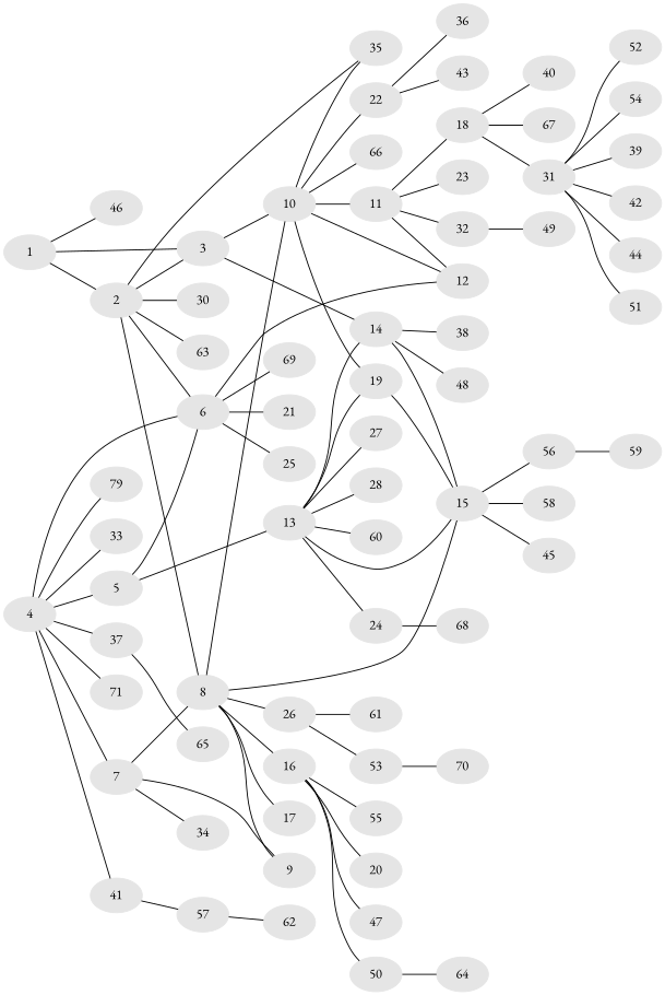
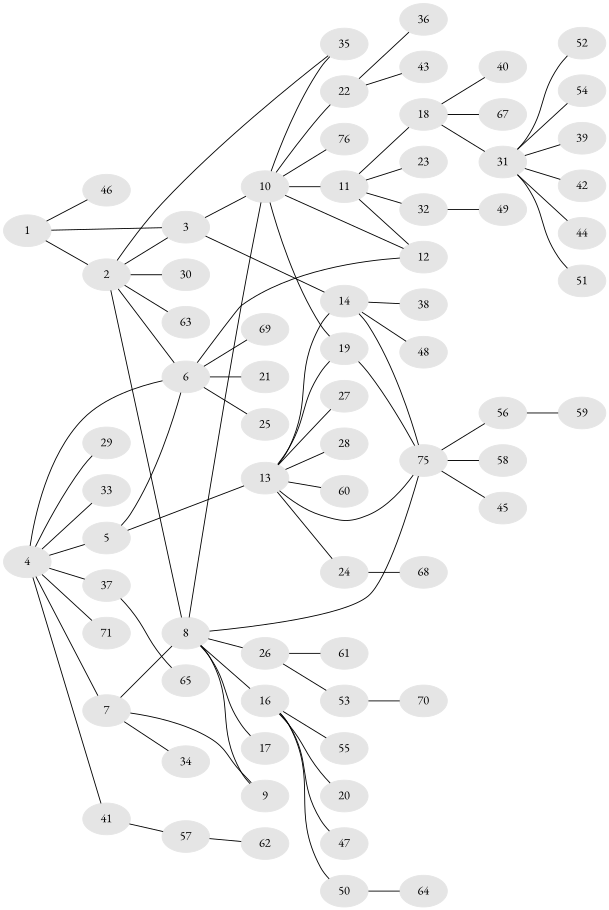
  graph {
    fontname="EB Garamond"
    rankdir=LR
    node [color=gray90 fontname="EB Garamond" style=filled]
    edge [fontname="EB Garamond"]
    1
    2
    3
    46
    6
    8
    30
    35
    63
    10
    14
    12
    21
    25
    69
    9
-   15
+   15 [label=75]
    16
    17
    26
    11
    19
    22
-   66
+   66 [label=76]
    38
    48
    4
    5
    7
-   29 [label=79]
+   29
    33
    37
    41
    71
    13
    34
    65
    57
    24
    27
    28
    60
    45
    56
    58
    20
    47
    50
    55
    53
    61
    18
    23
    32
    36
    43
    31
    40
    67
    49
    68
    59
    64
    39
    42
    44
    51
    52
    54
    70
    62
    1 -- 2
    1 -- 3
    1 -- 46
    2 -- 3
    2 -- 6
    2 -- 8
    2 -- 30
    2 -- 35
    2 -- 63
    3 -- 10
    3 -- 14
    6 -- 12
    6 -- 21
    6 -- 25
    6 -- 69
    8 -- 10
    8 -- 9
    8 -- 15
    8 -- 16
    8 -- 17
    8 -- 26
    10 -- 35
    10 -- 12
    10 -- 11
    10 -- 19
    10 -- 22
    10 -- 66
    14 -- 15
    14 -- 38
    14 -- 48
    15 -- 45
    15 -- 56
    15 -- 58
    16 -- 20
    16 -- 47
    16 -- 50
    16 -- 55
    26 -- 53
    26 -- 61
    11 -- 12
    11 -- 18
    11 -- 23
    11 -- 32
    19 -- 15
    22 -- 36
    22 -- 43
    4 -- 6
    4 -- 5
    4 -- 7
    4 -- 29
    4 -- 33
    4 -- 37
    4 -- 41
    4 -- 71
    5 -- 6
    5 -- 13
    7 -- 8
    7 -- 9
    7 -- 34
    37 -- 65
    41 -- 57
    13 -- 14
    13 -- 15
    13 -- 19
    13 -- 24
    13 -- 27
    13 -- 28
    13 -- 60
    57 -- 62
    24 -- 68
    56 -- 59
    50 -- 64
    53 -- 70
    18 -- 31
    18 -- 40
    18 -- 67
    32 -- 49
    31 -- 39
    31 -- 42
    31 -- 44
    31 -- 51
    31 -- 52
    31 -- 54
  }
